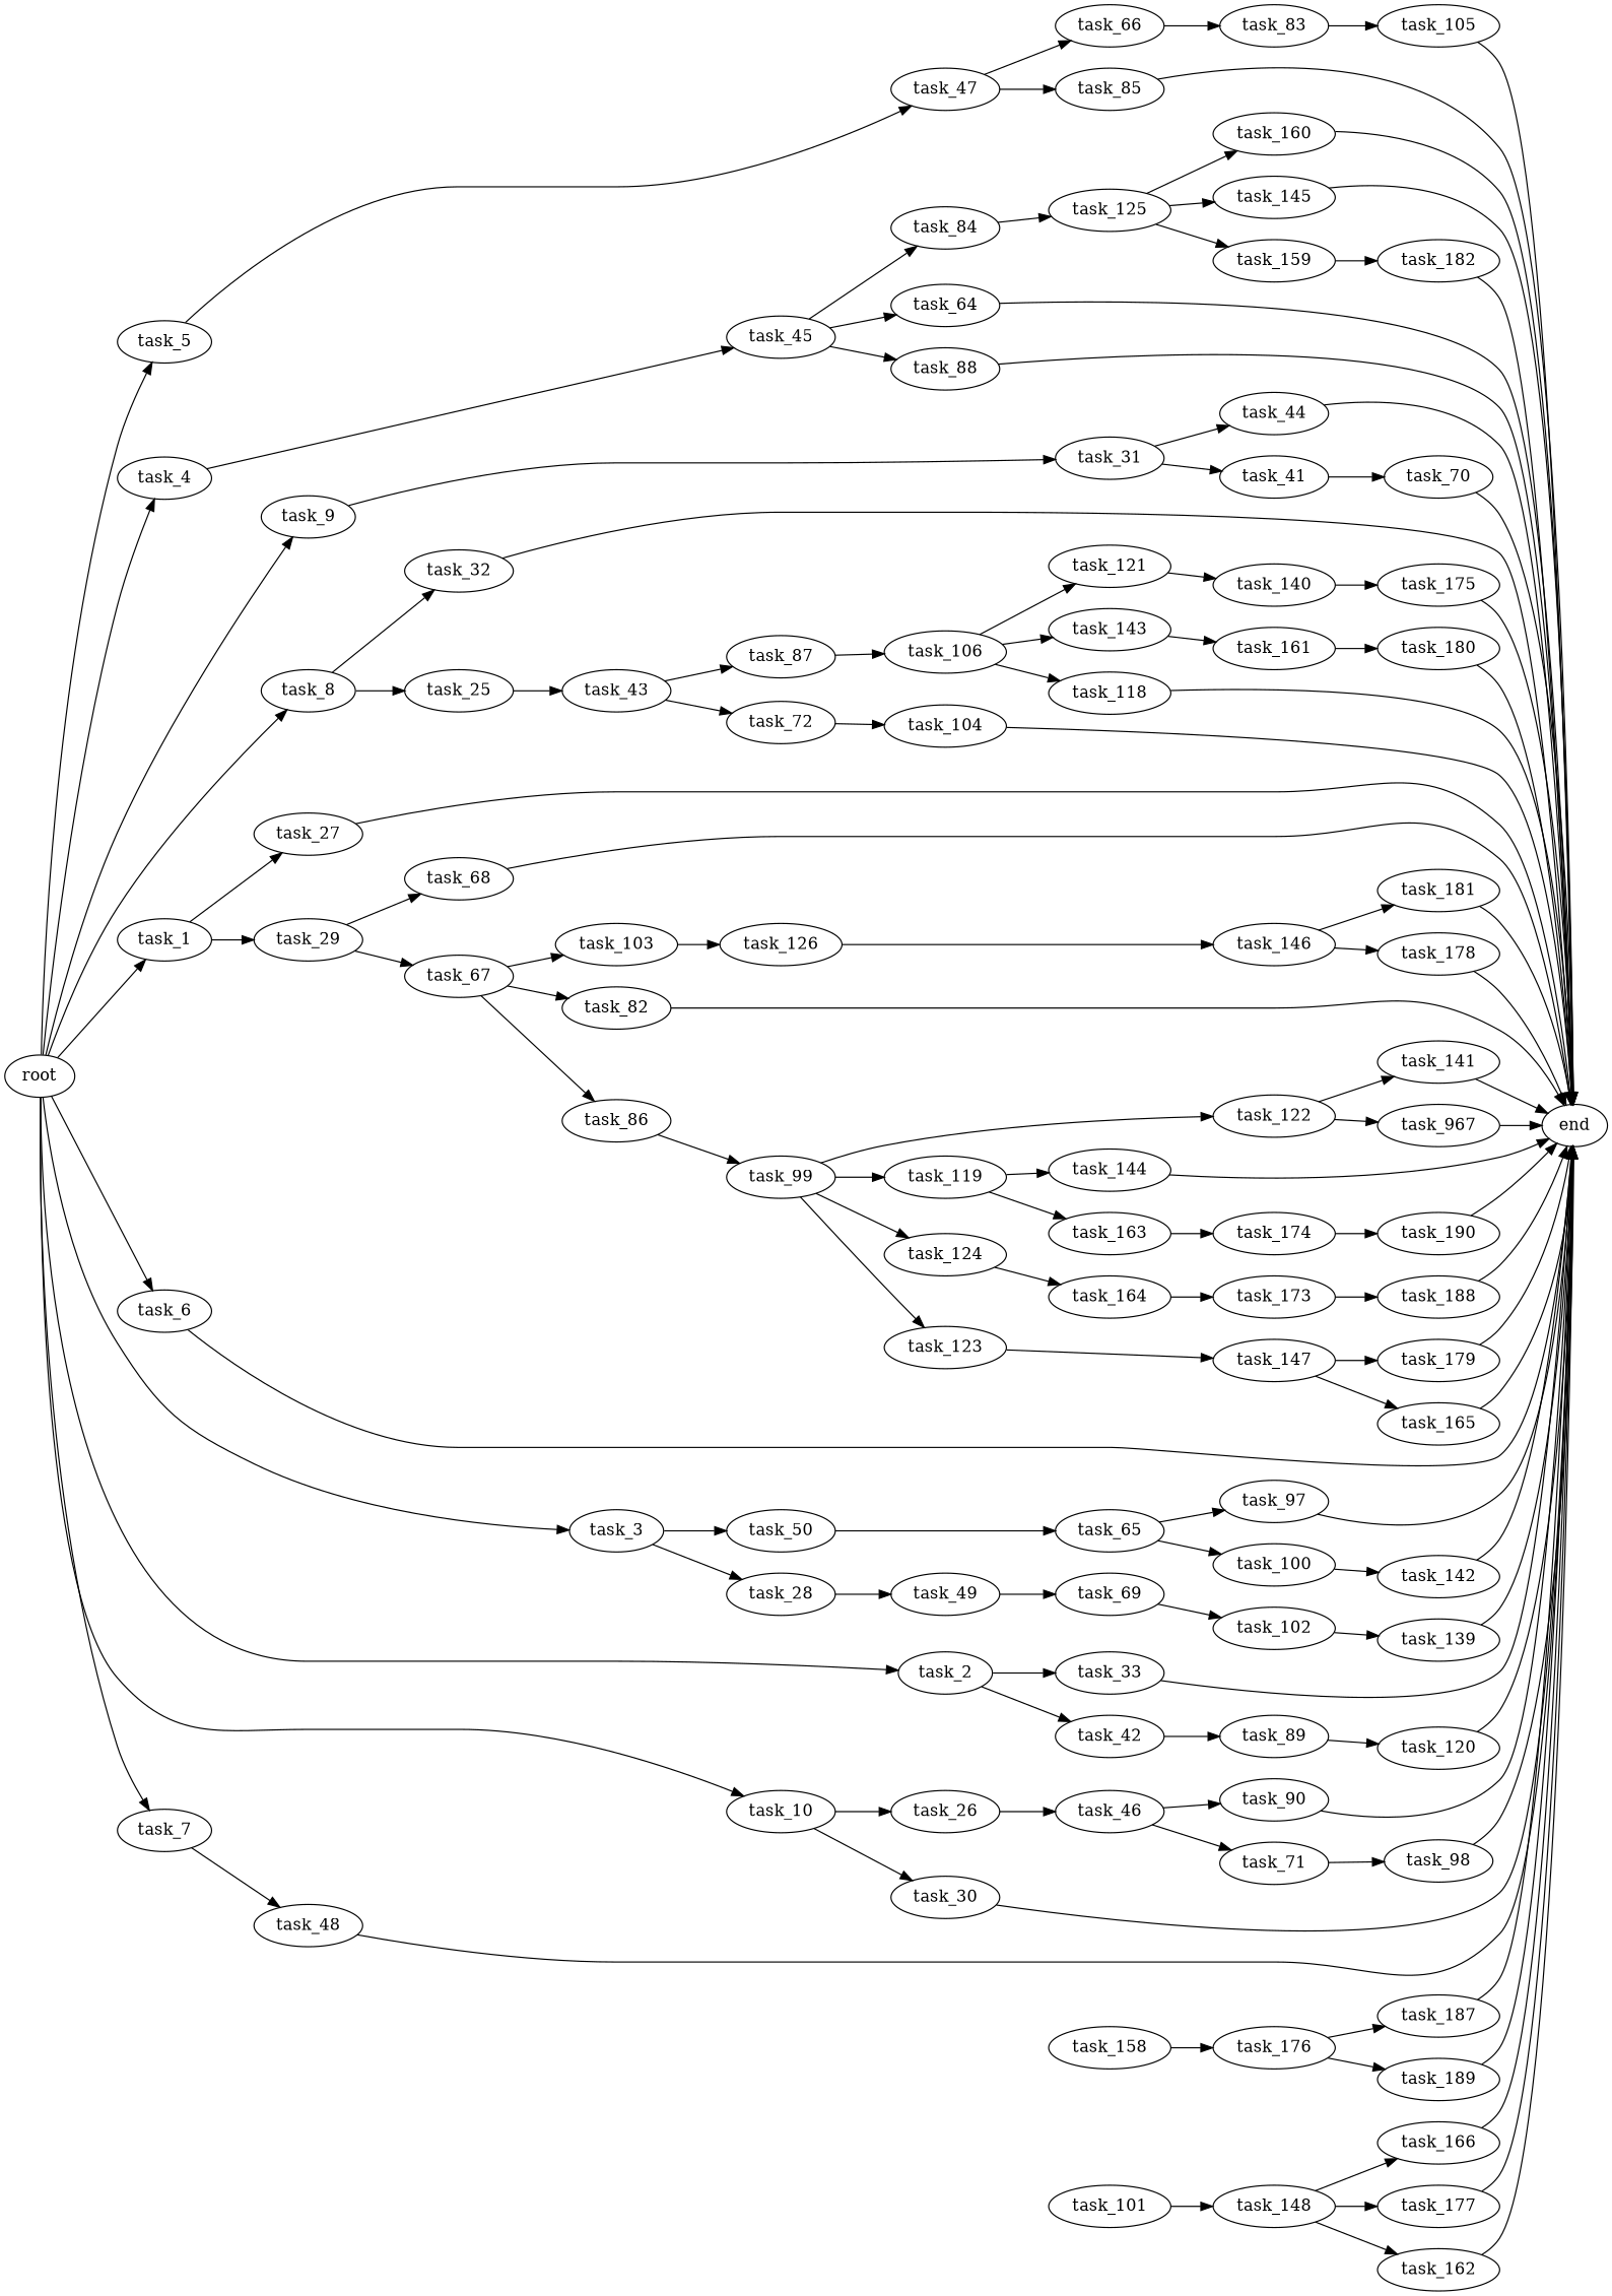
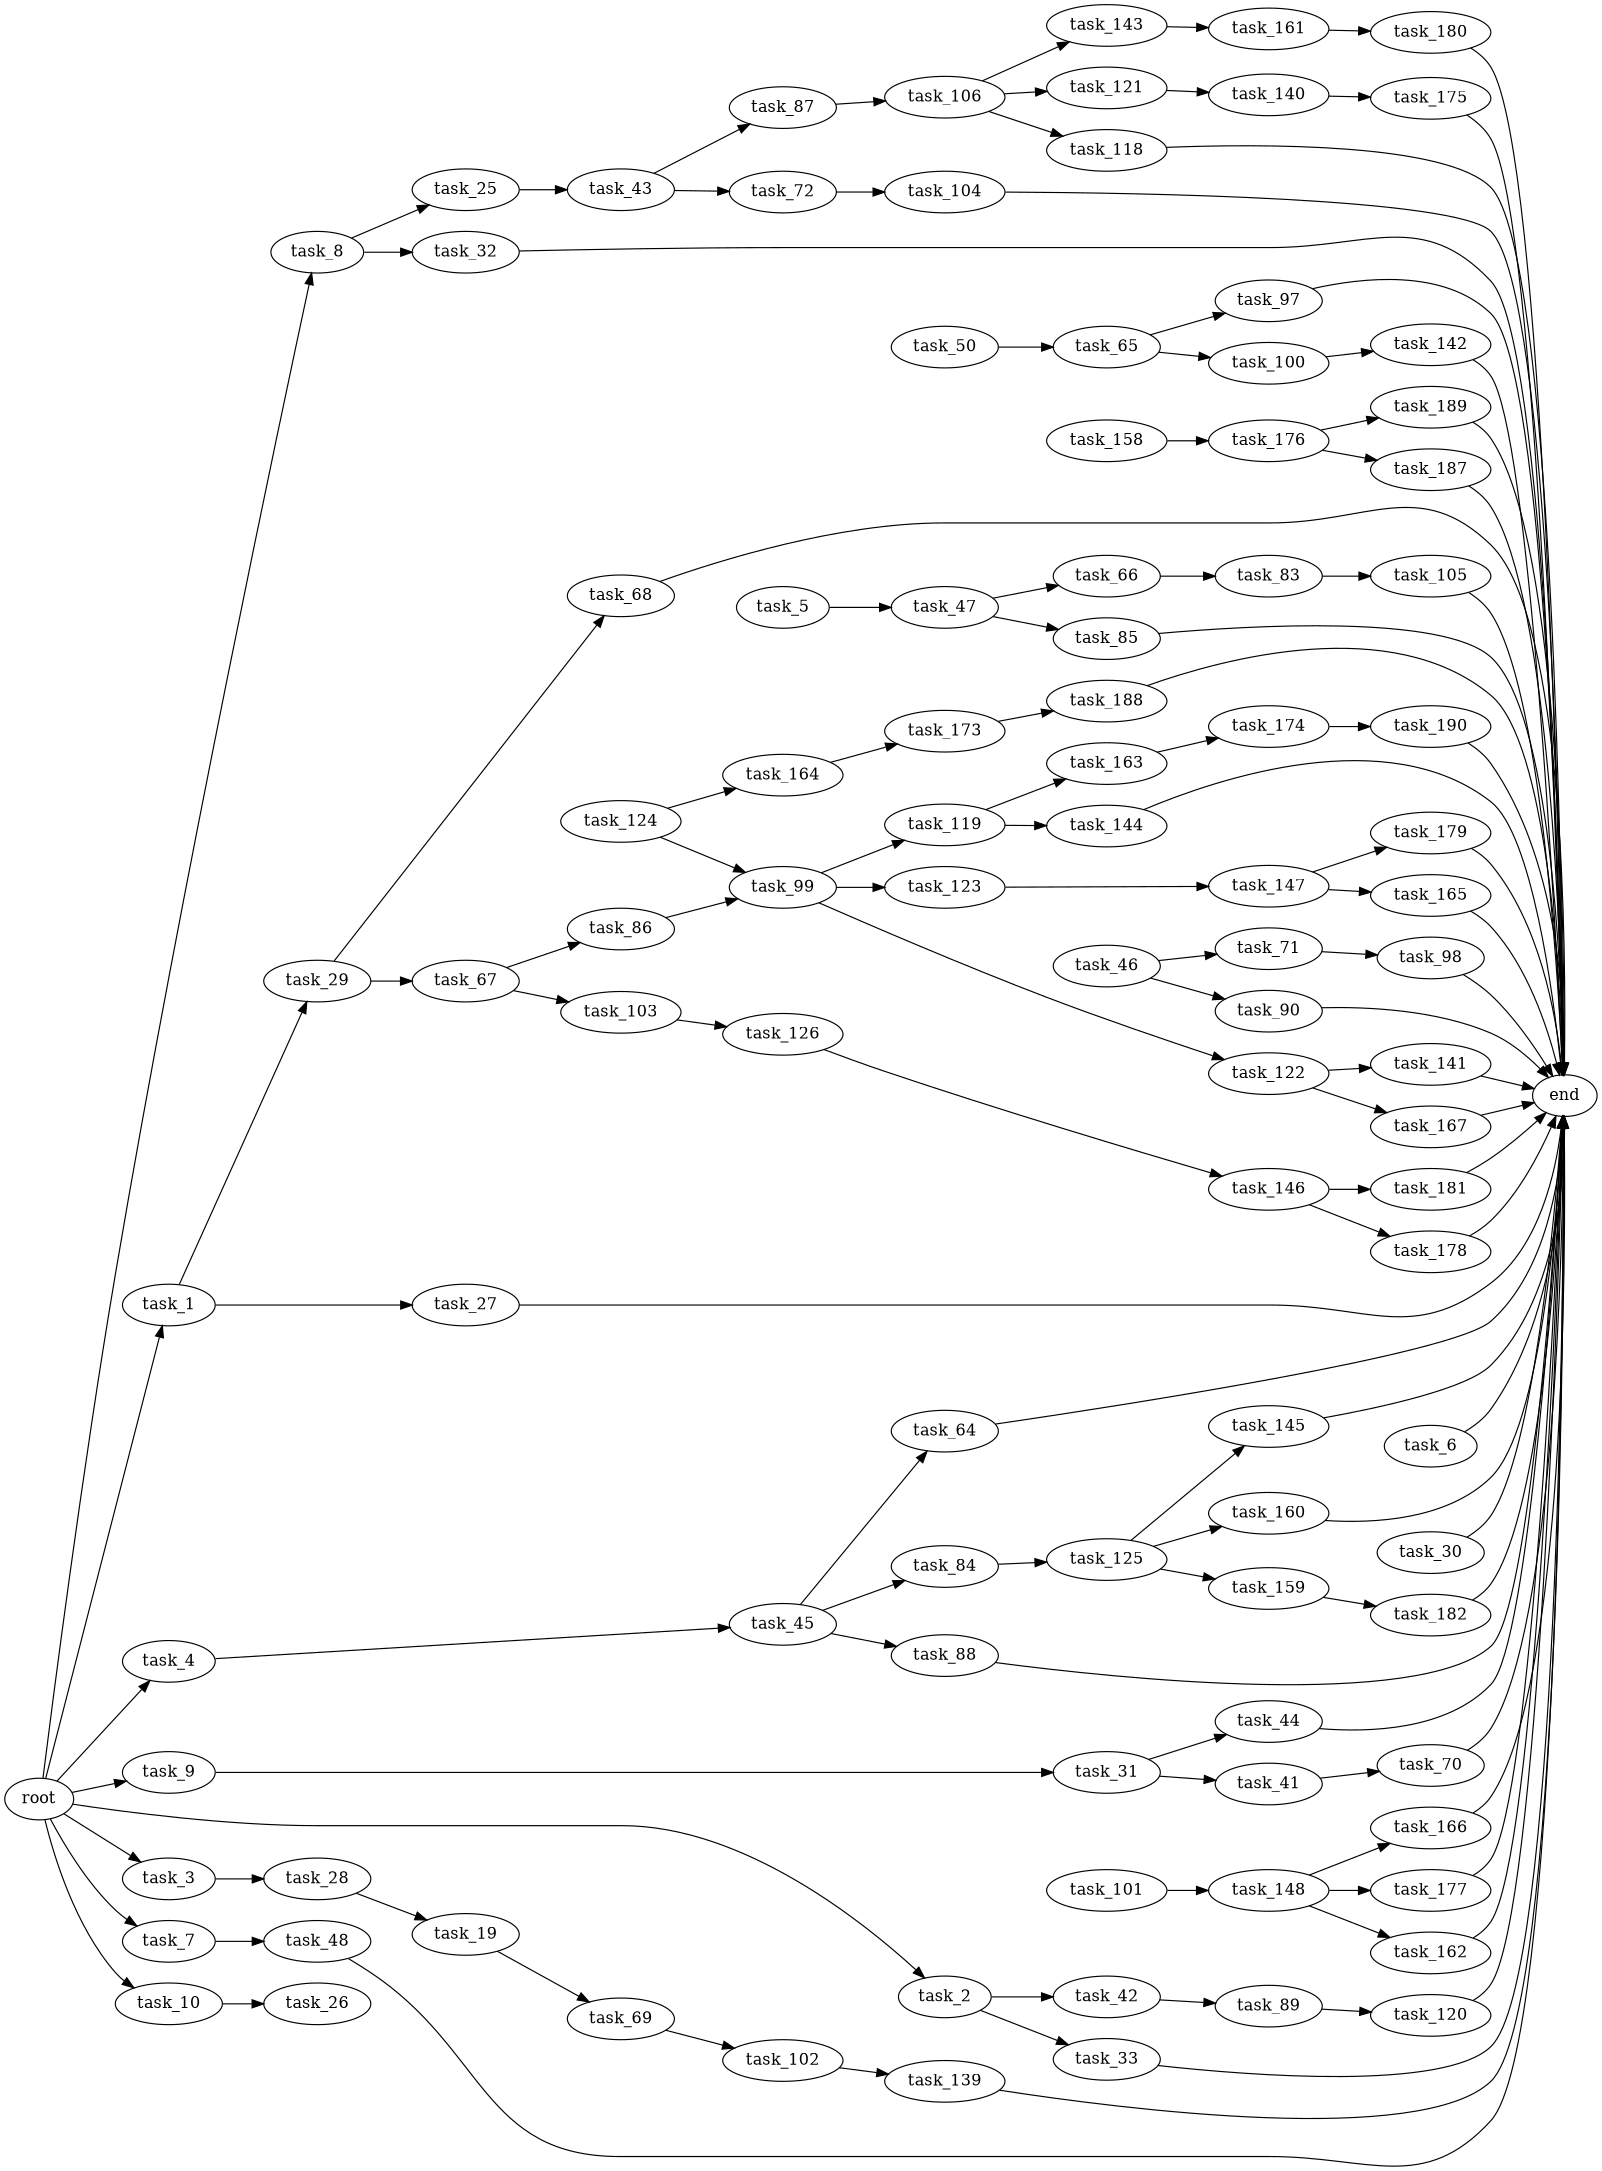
  digraph {
    rankdir=LR
    task_180
    end
    task_27
    task_122
    task_141
-   task_167 [label=task_967]
+   task_167
    task_158
    task_176
    task_50
    task_65
    task_97
    task_100
    task_119
    task_144
    task_163
    task_174
    task_181
    task_182
    task_187
    task_66
    task_83
    task_105
    task_5
    task_47
    task_85
    task_4
    task_45
    task_84
    task_64
    task_88
    task_121
    task_140
    task_175
    task_125
    task_160
    task_145
    task_159
    task_101
    task_148
    task_147
    task_179
    task_165
    task_90
    task_31
    task_44
    task_41
    task_70
    task_143
    task_161
    task_26
    task_46
    task_71
    task_103
    task_126
    task_146
    task_118
    task_190
    task_28
-   task_49
+   task_49 [label=task_19]
    task_69
-   task_82
    task_9
    task_33
    task_142
    task_102
    task_139
    root
    task_8
    task_1
    task_6
    task_3
    task_2
    task_10
    task_7
    task_32
    task_25
    task_29
    task_42
    task_30
    task_48
    task_43
    task_86
    task_99
    task_124
    task_123
    task_166
    task_68
    task_67
    task_188
    task_189
    task_104
    task_177
    task_106
    task_87
    task_72
    task_173
    task_164
    task_162
    task_98
    task_89
    task_178
    task_120
    task_180 -> end
    task_27 -> end
    task_122 -> task_141
    task_122 -> task_167
    task_141 -> end
    task_167 -> end
    task_158 -> task_176
    task_176 -> task_187
    task_176 -> task_189
    task_50 -> task_65
    task_65 -> task_97
    task_65 -> task_100
    task_97 -> end
    task_100 -> task_142
    task_119 -> task_144
    task_119 -> task_163
    task_144 -> end
    task_163 -> task_174
    task_174 -> task_190
    task_181 -> end
    task_182 -> end
    task_187 -> end
    task_66 -> task_83
    task_83 -> task_105
    task_105 -> end
    task_5 -> task_47
    task_47 -> task_66
    task_47 -> task_85
    task_85 -> end
    task_4 -> task_45
    task_45 -> task_84
    task_45 -> task_64
    task_45 -> task_88
    task_84 -> task_125
    task_64 -> end
    task_88 -> end
    task_121 -> task_140
    task_140 -> task_175
    task_175 -> end
    task_125 -> task_160
    task_125 -> task_145
    task_125 -> task_159
    task_160 -> end
    task_145 -> end
    task_159 -> task_182
    task_101 -> task_148
    task_148 -> task_166
    task_148 -> task_177
    task_148 -> task_162
    task_147 -> task_179
    task_147 -> task_165
    task_179 -> end
    task_165 -> end
    task_90 -> end
    task_31 -> task_44
    task_31 -> task_41
    task_44 -> end
    task_41 -> task_70
    task_70 -> end
    task_143 -> task_161
    task_161 -> task_180
-   task_26 -> task_46
    task_46 -> task_90
    task_46 -> task_71
    task_71 -> task_98
    task_103 -> task_126
    task_126 -> task_146
    task_146 -> task_181
    task_146 -> task_178
    task_118 -> end
    task_190 -> end
    task_28 -> task_49
    task_49 -> task_69
    task_69 -> task_102
-   task_82 -> end
    task_9 -> task_31
    task_33 -> end
    task_142 -> end
    task_102 -> task_139
    task_139 -> end
-   root -> task_5
    root -> task_4
    root -> task_9
    root -> task_8
    root -> task_1
-   root -> task_6
    root -> task_3
    root -> task_2
    root -> task_10
    root -> task_7
    task_8 -> task_32
    task_8 -> task_25
    task_1 -> task_27
    task_1 -> task_29
    task_6 -> end
-   task_3 -> task_50
    task_3 -> task_28
    task_2 -> task_33
    task_2 -> task_42
    task_10 -> task_26
-   task_10 -> task_30
    task_7 -> task_48
    task_32 -> end
    task_25 -> task_43
    task_29 -> task_68
    task_29 -> task_67
    task_42 -> task_89
    task_30 -> end
    task_48 -> end
    task_43 -> task_87
    task_43 -> task_72
    task_86 -> task_99
    task_99 -> task_122
    task_99 -> task_119
-   task_99 -> task_124
+   task_124 -> task_99
    task_99 -> task_123
    task_124 -> task_164
    task_123 -> task_147
    task_166 -> end
    task_68 -> end
    task_67 -> task_103
-   task_67 -> task_82
    task_67 -> task_86
    task_188 -> end
    task_189 -> end
    task_104 -> end
    task_177 -> end
    task_106 -> task_121
    task_106 -> task_143
    task_106 -> task_118
    task_87 -> task_106
    task_72 -> task_104
    task_173 -> task_188
    task_164 -> task_173
    task_162 -> end
    task_98 -> end
    task_89 -> task_120
    task_178 -> end
    task_120 -> end
  }
